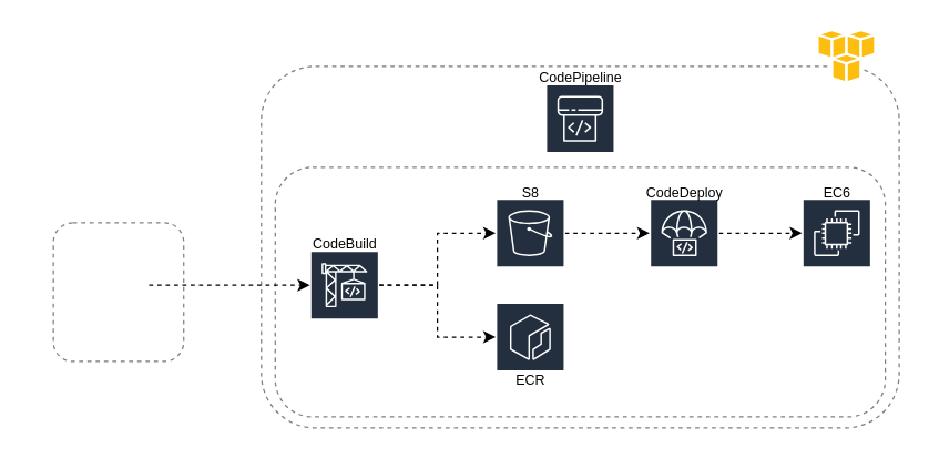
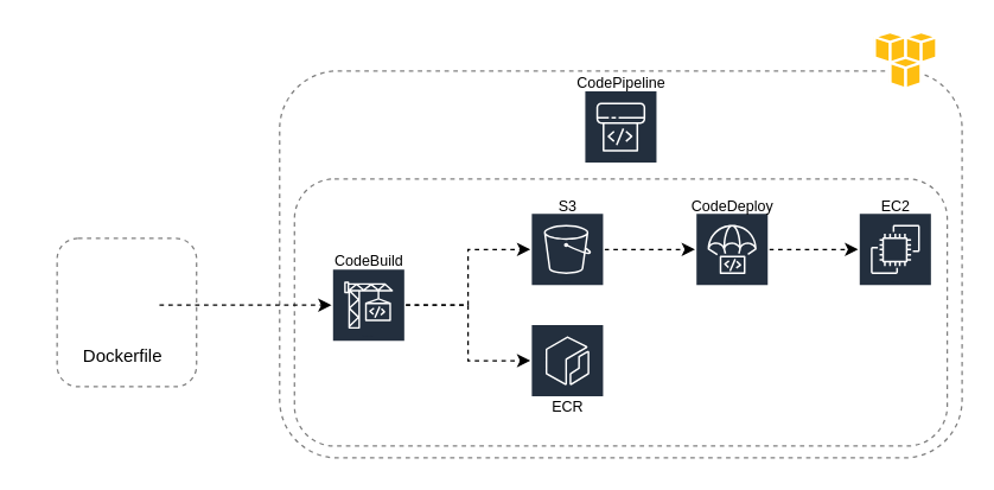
  <mxCell id="0" />
  <mxCell id="1" parent="0" />
  <mxCell id="2" value="" style="rounded=1;whiteSpace=wrap;html=1;fontSize=1;strokeColor=#808080;dashed=1;" vertex="1" parent="1"><mxGeometry x="38" y="160" width="94" height="100" as="geometry" /></mxCell>
  <mxCell id="3" value="" style="rounded=1;whiteSpace=wrap;html=1;fontSize=1;strokeColor=#808080;dashed=1;" vertex="1" parent="1"><mxGeometry x="188" y="47.25" width="460" height="260.75" as="geometry" /></mxCell>
  <mxCell id="4" value="" style="rounded=1;whiteSpace=wrap;html=1;fontSize=1;strokeColor=#808080;dashed=1;" vertex="1" parent="1"><mxGeometry x="198" y="120" width="440" height="180" as="geometry" /></mxCell>
  <mxCell id="5" value="" style="shape=image;html=1;verticalAlign=top;verticalLabelPosition=bottom;labelBackgroundColor=#ffffff;imageAspect=0;aspect=fixed;image=https://cdn2.iconfinder.com/data/icons/social-icons-circular-color/512/github-128.png" vertex="1" parent="1"><mxGeometry x="20" y="145" width="25" height="25" as="geometry" /></mxCell>
  <mxCell id="6" value="" style="dashed=0;outlineConnect=0;html=1;align=center;labelPosition=center;verticalLabelPosition=bottom;verticalAlign=top;shape=mxgraph.weblogos.aws" vertex="1" parent="1"><mxGeometry x="588" y="20" width="43.56" height="40" as="geometry" /></mxCell>
+ <mxCell id="7" value="Dockerfile" style="text;html=1;align=center;verticalAlign=middle;resizable=0;points=[];autosize=1;" vertex="1" parent="1"><mxGeometry x="47" y="230" width="70" height="20" as="geometry" /></mxCell>
  <mxCell id="8" value="AWS CodePipeline" style="outlineConnect=0;fontColor=#232F3E;gradientColor=none;strokeColor=#ffffff;fillColor=#232F3E;dashed=0;verticalLabelPosition=middle;verticalAlign=bottom;align=center;html=1;whiteSpace=wrap;fontSize=1;fontStyle=1;spacing=3;shape=mxgraph.aws4.productIcon;prIcon=mxgraph.aws4.codepipeline;" vertex="1" parent="1"><mxGeometry x="393" y="60" width="50" height="50" as="geometry" /></mxCell>
  <mxCell id="9" style="edgeStyle=orthogonalEdgeStyle;rounded=0;orthogonalLoop=1;jettySize=auto;html=1;fontSize=1;dashed=1;" edge="1" parent="1" source="11" target="15"><mxGeometry relative="1" as="geometry" /></mxCell>
  <mxCell id="10" style="edgeStyle=orthogonalEdgeStyle;rounded=0;orthogonalLoop=1;jettySize=auto;html=1;fontSize=1;dashed=1;" edge="1" parent="1" source="11" target="16"><mxGeometry relative="1" as="geometry" /></mxCell>
  <mxCell id="11" value="AWS CodeBuild" style="outlineConnect=0;fontColor=#232F3E;gradientColor=none;strokeColor=#ffffff;fillColor=#232F3E;dashed=0;verticalLabelPosition=middle;verticalAlign=bottom;align=center;html=1;whiteSpace=wrap;fontSize=1;fontStyle=1;spacing=3;shape=mxgraph.aws4.productIcon;prIcon=mxgraph.aws4.codebuild;" vertex="1" parent="1"><mxGeometry x="223" y="180" width="50" height="50" as="geometry" /></mxCell>
  <mxCell id="12" value="&lt;font style=&quot;font-size: 10px&quot;&gt;CodePipeline&lt;/font&gt;" style="text;html=1;align=center;verticalAlign=middle;resizable=0;points=[];autosize=1;fontSize=1;" vertex="1" parent="1"><mxGeometry x="383" y="50" width="70" height="10" as="geometry" /></mxCell>
  <mxCell id="13" value="&lt;font style=&quot;font-size: 10px&quot;&gt;CodeBuild&lt;/font&gt;" style="text;html=1;align=center;verticalAlign=middle;resizable=0;points=[];autosize=1;fontSize=1;" vertex="1" parent="1"><mxGeometry x="218" y="170" width="60" height="10" as="geometry" /></mxCell>
  <mxCell id="14" style="edgeStyle=orthogonalEdgeStyle;rounded=0;orthogonalLoop=1;jettySize=auto;html=1;fontSize=1;dashed=1;" edge="1" parent="1" source="15" target="20"><mxGeometry relative="1" as="geometry" /></mxCell>
  <mxCell id="15" value="Amazon S3" style="outlineConnect=0;fontColor=#232F3E;gradientColor=none;strokeColor=#ffffff;fillColor=#232F3E;dashed=0;verticalLabelPosition=middle;verticalAlign=bottom;align=center;html=1;whiteSpace=wrap;fontSize=1;fontStyle=1;spacing=3;shape=mxgraph.aws4.productIcon;prIcon=mxgraph.aws4.s3;" vertex="1" parent="1"><mxGeometry x="357" y="142.5" width="50" height="50" as="geometry" /></mxCell>
  <mxCell id="16" value="Amazon ECR" style="outlineConnect=0;fontColor=#232F3E;gradientColor=none;strokeColor=#ffffff;fillColor=#232F3E;dashed=0;verticalLabelPosition=middle;verticalAlign=bottom;align=center;html=1;whiteSpace=wrap;fontSize=1;fontStyle=1;spacing=3;shape=mxgraph.aws4.productIcon;prIcon=mxgraph.aws4.ecr;" vertex="1" parent="1"><mxGeometry x="357" y="217.5" width="50" height="50" as="geometry" /></mxCell>
- <mxCell id="17" value="&lt;font style=&quot;font-size: 10px&quot;&gt;S8&lt;br&gt;&lt;/font&gt;" style="text;html=1;align=center;verticalAlign=middle;resizable=0;points=[];autosize=1;fontSize=1;" vertex="1" parent="1"><mxGeometry x="367" y="132.5" width="30" height="10" as="geometry" /></mxCell>
+ <mxCell id="17" value="&lt;font style=&quot;font-size: 10px&quot;&gt;S3&lt;br&gt;&lt;/font&gt;" style="text;html=1;align=center;verticalAlign=middle;resizable=0;points=[];autosize=1;fontSize=1;" vertex="1" parent="1"><mxGeometry x="367" y="132.5" width="30" height="10" as="geometry" /></mxCell>
  <mxCell id="18" value="&lt;font style=&quot;font-size: 10px&quot;&gt;ECR&lt;/font&gt;" style="text;html=1;align=center;verticalAlign=middle;resizable=0;points=[];autosize=1;fontSize=1;" vertex="1" parent="1"><mxGeometry x="362" y="267.5" width="40" height="10" as="geometry" /></mxCell>
  <mxCell id="19" style="edgeStyle=orthogonalEdgeStyle;rounded=0;orthogonalLoop=1;jettySize=auto;html=1;fontSize=1;dashed=1;" edge="1" parent="1" source="20" target="21"><mxGeometry relative="1" as="geometry" /></mxCell>
  <mxCell id="20" value="AWS CodeDeploy" style="outlineConnect=0;fontColor=#232F3E;gradientColor=none;strokeColor=#ffffff;fillColor=#232F3E;dashed=0;verticalLabelPosition=middle;verticalAlign=bottom;align=center;html=1;whiteSpace=wrap;fontSize=1;fontStyle=1;spacing=3;shape=mxgraph.aws4.productIcon;prIcon=mxgraph.aws4.codedeploy;" vertex="1" parent="1"><mxGeometry x="468" y="142.5" width="50" height="50" as="geometry" /></mxCell>
  <mxCell id="21" value="Amazon EC2" style="outlineConnect=0;fontColor=#232F3E;gradientColor=none;strokeColor=#ffffff;fillColor=#232F3E;dashed=0;verticalLabelPosition=middle;verticalAlign=bottom;align=center;html=1;whiteSpace=wrap;fontSize=1;fontStyle=1;spacing=3;shape=mxgraph.aws4.productIcon;prIcon=mxgraph.aws4.ec2;" vertex="1" parent="1"><mxGeometry x="578" y="142.5" width="50" height="50" as="geometry" /></mxCell>
  <mxCell id="22" value="&lt;font style=&quot;font-size: 10px&quot;&gt;CodeDeploy&lt;/font&gt;" style="text;html=1;align=center;verticalAlign=middle;resizable=0;points=[];autosize=1;fontSize=1;" vertex="1" parent="1"><mxGeometry x="458" y="132.5" width="70" height="10" as="geometry" /></mxCell>
- <mxCell id="23" value="&lt;font style=&quot;font-size: 10px&quot;&gt;EC6&lt;/font&gt;" style="text;html=1;align=center;verticalAlign=middle;resizable=0;points=[];autosize=1;fontSize=1;" vertex="1" parent="1"><mxGeometry x="588" y="132.5" width="30" height="10" as="geometry" /></mxCell>
+ <mxCell id="23" value="&lt;font style=&quot;font-size: 10px&quot;&gt;EC2&lt;/font&gt;" style="text;html=1;align=center;verticalAlign=middle;resizable=0;points=[];autosize=1;fontSize=1;" vertex="1" parent="1"><mxGeometry x="588" y="132.5" width="30" height="10" as="geometry" /></mxCell>
  <mxCell id="24" style="edgeStyle=orthogonalEdgeStyle;rounded=0;orthogonalLoop=1;jettySize=auto;html=1;dashed=1;fontSize=1;" edge="1" parent="1" source="25" target="11"><mxGeometry relative="1" as="geometry" /></mxCell>
  <mxCell id="25" value="" style="shape=image;html=1;verticalAlign=top;verticalLabelPosition=bottom;labelBackgroundColor=#ffffff;imageAspect=0;aspect=fixed;image=https://cdn0.iconfinder.com/data/icons/small-n-flat/24/678123-file-code-128.png;dashed=1;strokeColor=#808080;fontSize=1;" vertex="1" parent="1"><mxGeometry x="57" y="180" width="50" height="50" as="geometry" /></mxCell>
